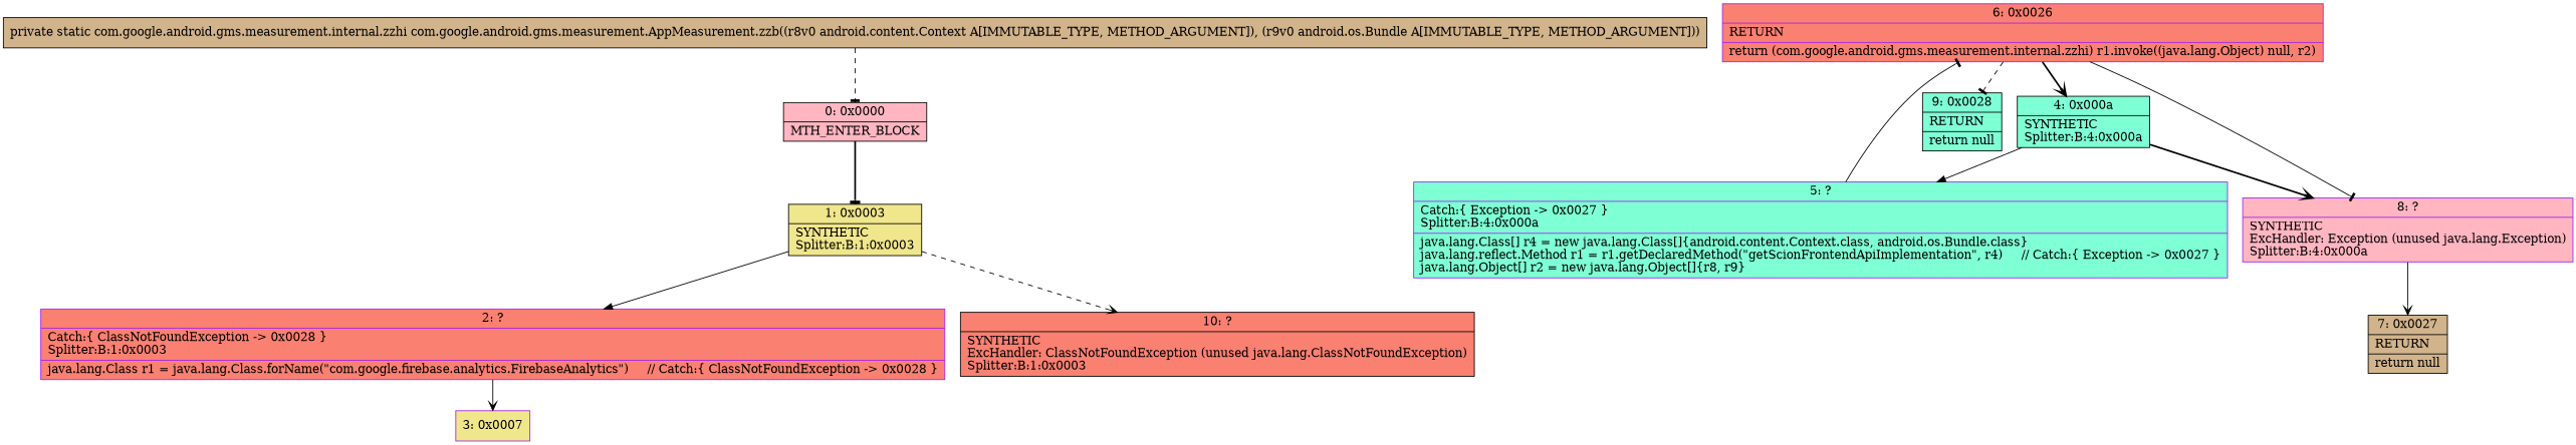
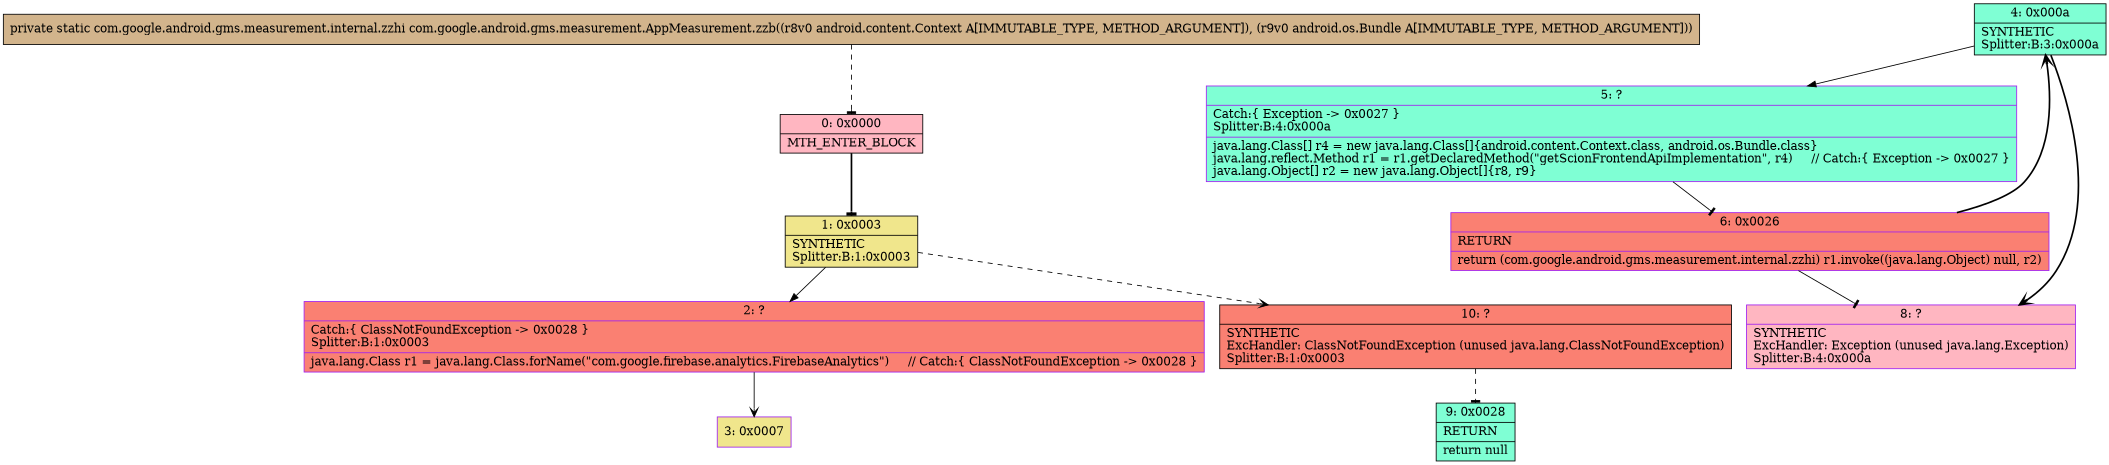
  digraph {
    node [color=black fillcolor=salmon shape=record style=filled]
    edge [arrowhead=tee style=solid]
    n1 [fillcolor=lightpink label="{0\:\ 0x0000|MTH_ENTER_BLOCK\l}"]
    n2 [fillcolor=khaki label="{1\:\ 0x0003|SYNTHETIC\lSplitter:B:1:0x0003\l}"]
    n3 [color=purple label="{2\:\ ?|Catch:\{ ClassNotFoundException \-\> 0x0028 \}\lSplitter:B:1:0x0003\l|java.lang.Class r1 = java.lang.Class.forName(\"com.google.firebase.analytics.FirebaseAnalytics\")     \/\/ Catch:\{ ClassNotFoundException \-\> 0x0028 \}\l}"]
    n4 [label="{10\:\ ?|SYNTHETIC\lExcHandler: ClassNotFoundException (unused java.lang.ClassNotFoundException)\lSplitter:B:1:0x0003\l}"]
    n5 [color=purple fillcolor=khaki label="{3\:\ 0x0007}"]
    n6 [fillcolor=aquamarine label="{9\:\ 0x0028|RETURN\l|return null\l}"]
-   n7 [fillcolor=aquamarine label="{4\:\ 0x000a|SYNTHETIC\lSplitter:B:4:0x000a\l}"]
+   n7 [fillcolor=aquamarine label="{4\:\ 0x000a|SYNTHETIC\lSplitter:B:3:0x000a\l}"]
    n8 [color=purple fillcolor=aquamarine label="{5\:\ ?|Catch:\{ Exception \-\> 0x0027 \}\lSplitter:B:4:0x000a\l|java.lang.Class[] r4 = new java.lang.Class[]\{android.content.Context.class, android.os.Bundle.class\}\ljava.lang.reflect.Method r1 = r1.getDeclaredMethod(\"getScionFrontendApiImplementation\", r4)     \/\/ Catch:\{ Exception \-\> 0x0027 \}\ljava.lang.Object[] r2 = new java.lang.Object[]\{r8, r9\}\l}"]
    n9 [color=purple fillcolor=lightpink label="{8\:\ ?|SYNTHETIC\lExcHandler: Exception (unused java.lang.Exception)\lSplitter:B:4:0x000a\l}"]
    n10 [color=purple label="{6\:\ 0x0026|RETURN\l|return (com.google.android.gms.measurement.internal.zzhi) r1.invoke((java.lang.Object) null, r2)\l}"]
-   n11 [fillcolor=tan label="{7\:\ 0x0027|RETURN\l|return null\l}"]
    n12 [fillcolor=tan label="{private static com.google.android.gms.measurement.internal.zzhi com.google.android.gms.measurement.AppMeasurement.zzb((r8v0 android.content.Context A[IMMUTABLE_TYPE, METHOD_ARGUMENT]), (r9v0 android.os.Bundle A[IMMUTABLE_TYPE, METHOD_ARGUMENT])) }"]
    n1 -> n2 [style=bold]
    n2 -> n3 [arrowhead=normal]
    n2 -> n4 [arrowhead=vee style=dashed]
    n3 -> n5 [arrowhead=vee]
-   n10 -> n6 [style=dashed]
+   n4 -> n6 [style=dashed]
    n7 -> n8 [arrowhead=normal]
    n7 -> n9 [arrowhead=vee style=bold]
    n8 -> n10
-   n9 -> n11 [arrowhead=vee]
    n10 -> n7 [arrowhead=vee style=bold]
    n10 -> n9
    n12 -> n1 [style=dashed]
  }
